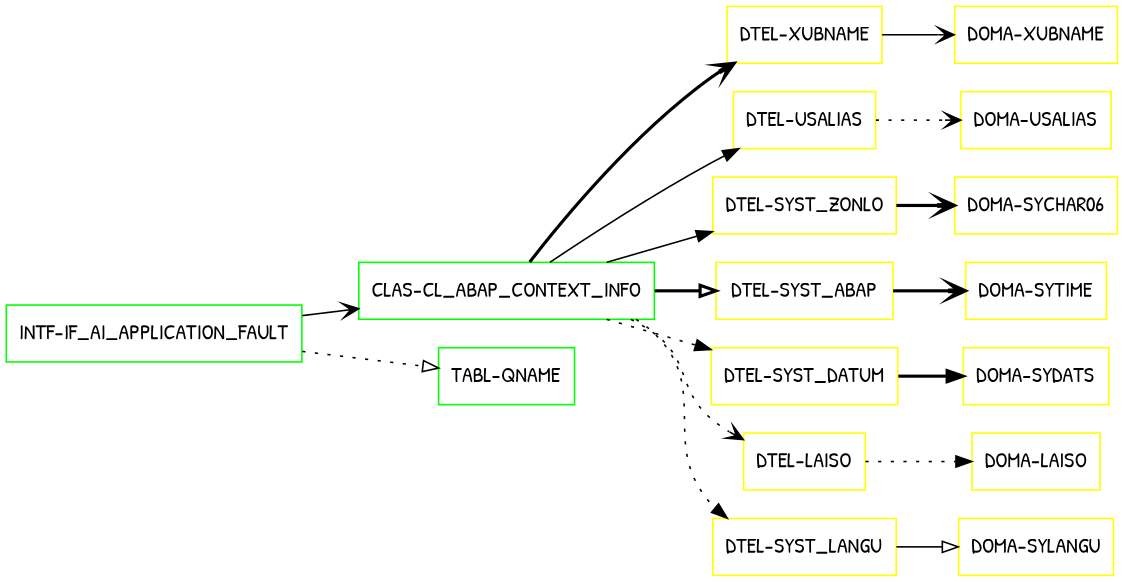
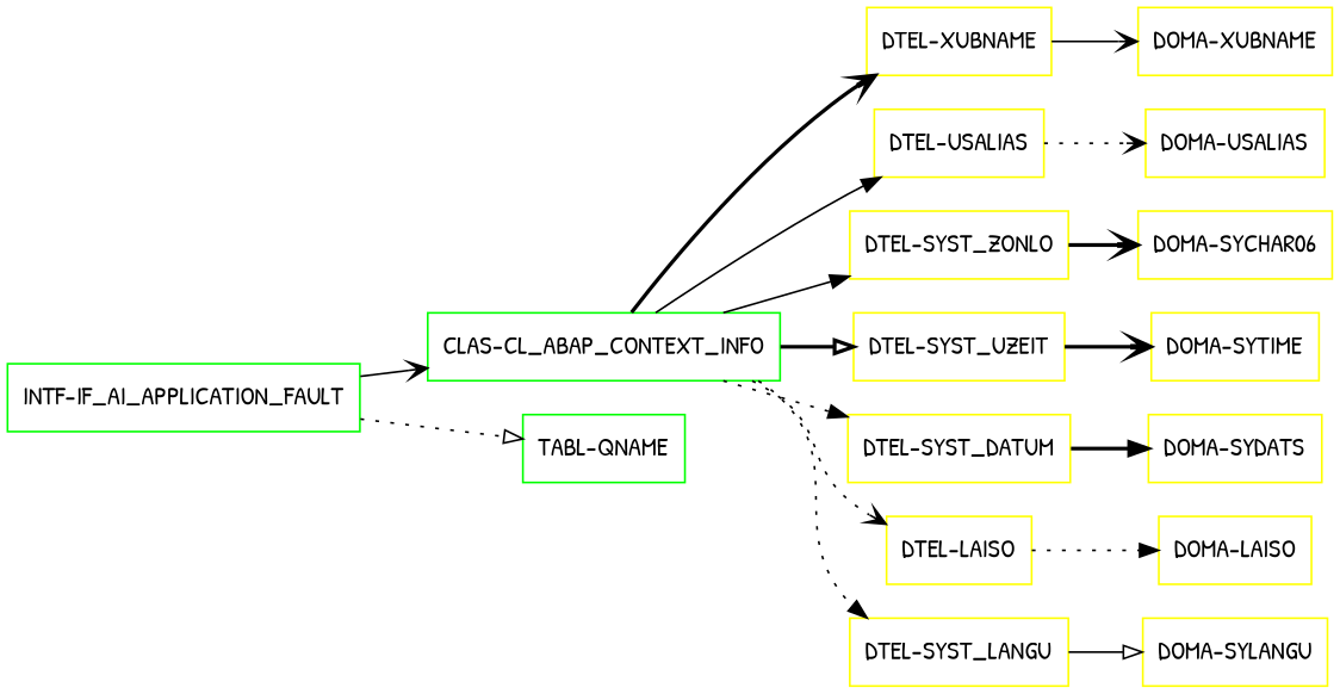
  digraph {
    fontname="Patrick Hand"
    rankdir=LR
    node [color=yellow fontname="Patrick Hand" shape=box]
    edge [arrowhead=vee fontname="Patrick Hand" style=dotted]
    "INTF-IF_AI_APPLICATION_FAULT" [color=green]
    "CLAS-CL_ABAP_CONTEXT_INFO" [color=green]
    "TABL-QNAME" [color=green]
    "DTEL-XUBNAME"
    "DTEL-USALIAS"
    "DTEL-SYST_ZONLO"
-   "DTEL-SYST_UZEIT" [label="DTEL-SYST_ABAP"]
+   "DTEL-SYST_UZEIT"
    "DTEL-SYST_DATUM"
    "DTEL-LAISO"
    "DTEL-SYST_LANGU"
    "DOMA-XUBNAME"
    "DOMA-USALIAS"
    "DOMA-SYCHAR06"
    "DOMA-SYTIME"
    "DOMA-SYDATS"
    "DOMA-LAISO"
    "DOMA-SYLANGU"
    "INTF-IF_AI_APPLICATION_FAULT" -> "CLAS-CL_ABAP_CONTEXT_INFO" [style=solid]
    "INTF-IF_AI_APPLICATION_FAULT" -> "TABL-QNAME" [arrowhead=onormal]
    "CLAS-CL_ABAP_CONTEXT_INFO" -> "DTEL-XUBNAME" [style=bold]
    "CLAS-CL_ABAP_CONTEXT_INFO" -> "DTEL-USALIAS" [arrowhead=normal style=solid]
    "CLAS-CL_ABAP_CONTEXT_INFO" -> "DTEL-SYST_ZONLO" [arrowhead=normal style=solid]
    "CLAS-CL_ABAP_CONTEXT_INFO" -> "DTEL-SYST_UZEIT" [arrowhead=onormal style=bold]
    "CLAS-CL_ABAP_CONTEXT_INFO" -> "DTEL-SYST_DATUM" [arrowhead=normal]
    "CLAS-CL_ABAP_CONTEXT_INFO" -> "DTEL-LAISO"
    "CLAS-CL_ABAP_CONTEXT_INFO" -> "DTEL-SYST_LANGU" [arrowhead=normal]
    "DTEL-XUBNAME" -> "DOMA-XUBNAME" [style=solid]
    "DTEL-USALIAS" -> "DOMA-USALIAS"
    "DTEL-SYST_ZONLO" -> "DOMA-SYCHAR06" [style=bold]
    "DTEL-SYST_UZEIT" -> "DOMA-SYTIME" [style=bold]
    "DTEL-SYST_DATUM" -> "DOMA-SYDATS" [arrowhead=normal style=bold]
    "DTEL-LAISO" -> "DOMA-LAISO" [arrowhead=normal]
    "DTEL-SYST_LANGU" -> "DOMA-SYLANGU" [arrowhead=onormal style=solid]
  }
